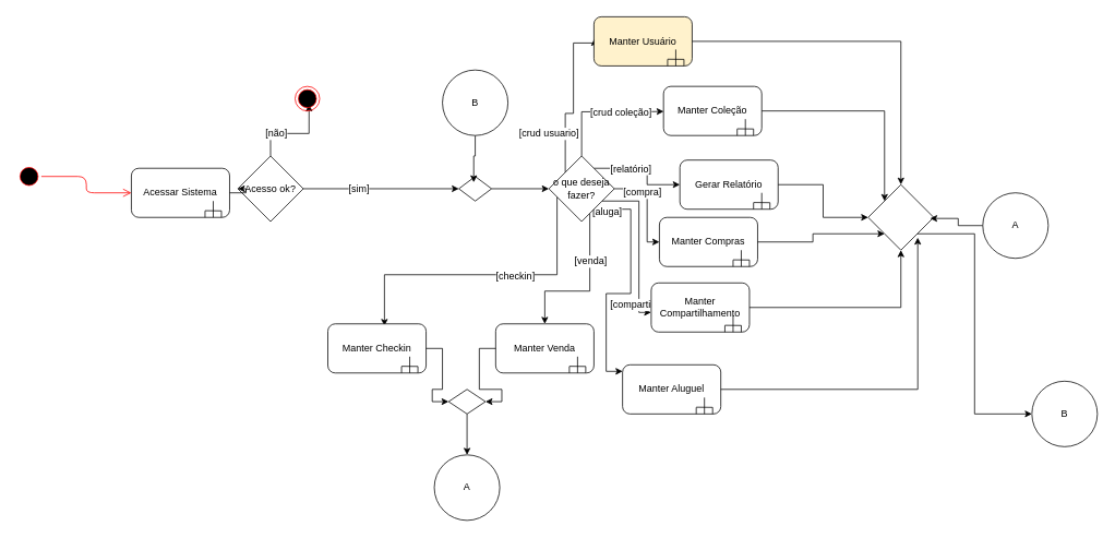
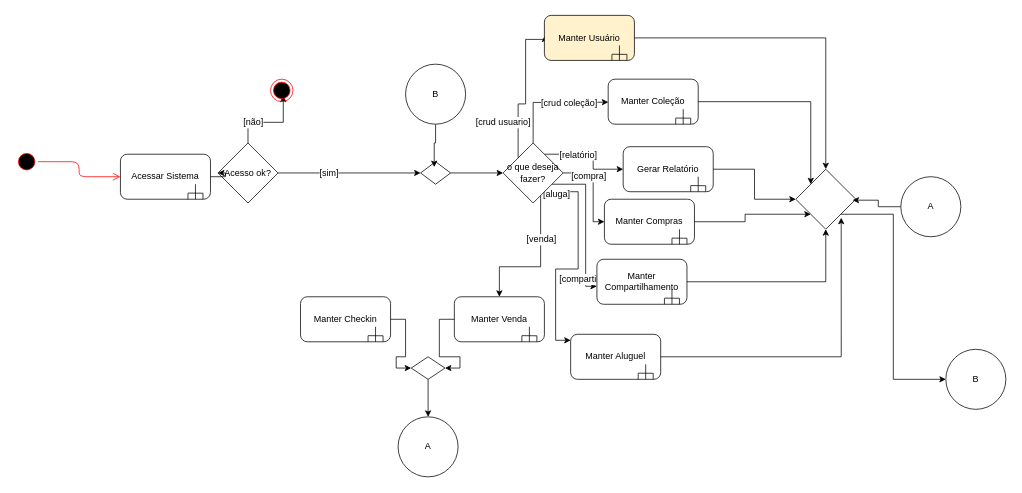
  <mxCell id="0" />
  <mxCell id="1" parent="0" />
  <mxCell id="2" value="" style="group" vertex="1" connectable="0" parent="1"><mxGeometry x="250" y="245" width="30" height="20" as="geometry" /></mxCell>
  <mxCell id="3" value="Acessar Sistema" style="rounded=1;whiteSpace=wrap;html=1;" vertex="1" parent="2"><mxGeometry x="-90" y="-40" width="120" height="60" as="geometry" /></mxCell>
  <mxCell id="4" value="" style="endArrow=none;html=1;" edge="1" parent="2"><mxGeometry width="50" height="50" relative="1" as="geometry"><mxPoint x="10" y="20" as="sourcePoint" /><mxPoint x="10" as="targetPoint" /></mxGeometry></mxCell>
  <mxCell id="5" value="" style="endArrow=none;html=1;" edge="1" parent="2"><mxGeometry width="50" height="50" relative="1" as="geometry"><mxPoint y="11.8" as="sourcePoint" /><mxPoint x="20" y="12" as="targetPoint" /><Array as="points"><mxPoint x="20" y="12" /></Array></mxGeometry></mxCell>
  <mxCell id="6" value="" style="endArrow=none;html=1;" edge="1" parent="2"><mxGeometry width="50" height="50" relative="1" as="geometry"><mxPoint y="20" as="sourcePoint" /><mxPoint y="12" as="targetPoint" /></mxGeometry></mxCell>
  <mxCell id="7" value="" style="endArrow=none;html=1;" edge="1" parent="2"><mxGeometry width="50" height="50" relative="1" as="geometry"><mxPoint x="20" y="20" as="sourcePoint" /><mxPoint x="20" y="12" as="targetPoint" /></mxGeometry></mxCell>
  <mxCell id="8" style="edgeStyle=orthogonalEdgeStyle;rounded=0;orthogonalLoop=1;jettySize=auto;html=1;entryX=0.567;entryY=0.733;entryDx=0;entryDy=0;entryPerimeter=0;" edge="1" parent="1" source="12" target="13"><mxGeometry relative="1" as="geometry" /></mxCell>
  <mxCell id="9" value="[não]" style="text;html=1;resizable=0;points=[];align=center;verticalAlign=middle;labelBackgroundColor=#ffffff;" vertex="1" connectable="0" parent="8"><mxGeometry x="-0.387" relative="1" as="geometry"><mxPoint as="offset" /></mxGeometry></mxCell>
  <mxCell id="10" style="edgeStyle=orthogonalEdgeStyle;rounded=0;orthogonalLoop=1;jettySize=auto;html=1;entryX=0;entryY=0.5;entryDx=0;entryDy=0;" edge="1" parent="1" source="12" target="98"><mxGeometry relative="1" as="geometry" /></mxCell>
  <mxCell id="11" value="[sim]" style="text;html=1;resizable=0;points=[];align=center;verticalAlign=middle;labelBackgroundColor=#ffffff;" vertex="1" connectable="0" parent="10"><mxGeometry x="-0.298" relative="1" as="geometry"><mxPoint as="offset" /></mxGeometry></mxCell>
  <mxCell id="12" value="Acesso ok?" style="rhombus;whiteSpace=wrap;html=1;" vertex="1" parent="1"><mxGeometry x="290" y="190" width="80" height="80" as="geometry" /></mxCell>
  <mxCell id="13" value="" style="ellipse;html=1;shape=endState;fillColor=#000000;strokeColor=#ff0000;" vertex="1" parent="1"><mxGeometry x="360" y="105" width="30" height="30" as="geometry" /></mxCell>
  <mxCell id="14" style="edgeStyle=orthogonalEdgeStyle;rounded=0;orthogonalLoop=1;jettySize=auto;html=1;entryX=0;entryY=0.5;entryDx=0;entryDy=0;" edge="1" parent="1" source="3" target="12"><mxGeometry relative="1" as="geometry" /></mxCell>
  <mxCell id="15" style="edgeStyle=orthogonalEdgeStyle;rounded=0;orthogonalLoop=1;jettySize=auto;html=1;entryX=0.002;entryY=0.343;entryDx=0;entryDy=0;entryPerimeter=0;" edge="1" parent="1" source="31"><mxGeometry relative="1" as="geometry"><mxPoint x="810.2" y="135.6" as="targetPoint" /><Array as="points"><mxPoint x="710" y="136" /><mxPoint x="780" y="136" /></Array></mxGeometry></mxCell>
  <mxCell id="16" value="[crud coleção]" style="text;html=1;resizable=0;points=[];align=center;verticalAlign=middle;labelBackgroundColor=#ffffff;" vertex="1" connectable="0" parent="15"><mxGeometry x="0.304" relative="1" as="geometry"><mxPoint as="offset" /></mxGeometry></mxCell>
  <mxCell id="17" style="edgeStyle=orthogonalEdgeStyle;rounded=0;orthogonalLoop=1;jettySize=auto;html=1;entryX=0.005;entryY=0.448;entryDx=0;entryDy=0;entryPerimeter=0;" edge="1" parent="1" source="31" target="51"><mxGeometry relative="1" as="geometry"><Array as="points"><mxPoint x="690" y="138" /><mxPoint x="700" y="138" /><mxPoint x="700" y="52" /></Array></mxGeometry></mxCell>
  <mxCell id="18" value="[crud usuario]" style="text;html=1;resizable=0;points=[];align=center;verticalAlign=middle;labelBackgroundColor=#ffffff;" vertex="1" connectable="0" parent="17"><mxGeometry x="-0.531" y="3" relative="1" as="geometry"><mxPoint x="-17.5" y="-0.5" as="offset" /></mxGeometry></mxCell>
  <mxCell id="19" style="edgeStyle=orthogonalEdgeStyle;rounded=0;orthogonalLoop=1;jettySize=auto;html=1;entryX=0;entryY=0.5;entryDx=0;entryDy=0;" edge="1" parent="1" source="31" target="57"><mxGeometry relative="1" as="geometry"><Array as="points"><mxPoint x="790" y="205" /><mxPoint x="790" y="225" /></Array></mxGeometry></mxCell>
  <mxCell id="20" value="[relatório]" style="text;html=1;resizable=0;points=[];align=center;verticalAlign=middle;labelBackgroundColor=#ffffff;" vertex="1" connectable="0" parent="19"><mxGeometry x="-0.578" y="1" relative="1" as="geometry"><mxPoint x="18.5" y="1" as="offset" /></mxGeometry></mxCell>
- <mxCell id="21" style="edgeStyle=orthogonalEdgeStyle;rounded=0;orthogonalLoop=1;jettySize=auto;html=1;entryX=0.576;entryY=0.043;entryDx=0;entryDy=0;entryPerimeter=0;" edge="1" parent="1" source="31" target="39"><mxGeometry relative="1" as="geometry"><Array as="points"><mxPoint x="680" y="335" /><mxPoint x="469" y="335" /></Array></mxGeometry></mxCell>
- <mxCell id="22" value="[checkin]" style="text;html=1;resizable=0;points=[];align=center;verticalAlign=middle;labelBackgroundColor=#ffffff;" vertex="1" connectable="0" parent="21"><mxGeometry x="-0.483" y="-53" relative="1" as="geometry"><mxPoint x="-52" y="54" as="offset" /></mxGeometry></mxCell>
  <mxCell id="23" style="edgeStyle=orthogonalEdgeStyle;rounded=0;orthogonalLoop=1;jettySize=auto;html=1;entryX=0.5;entryY=0;entryDx=0;entryDy=0;" edge="1" parent="1" source="31" target="45"><mxGeometry relative="1" as="geometry"><Array as="points"><mxPoint x="720" y="355" /><mxPoint x="665" y="355" /></Array></mxGeometry></mxCell>
  <mxCell id="24" value="[venda]" style="text;html=1;resizable=0;points=[];align=center;verticalAlign=middle;labelBackgroundColor=#ffffff;" vertex="1" connectable="0" parent="23"><mxGeometry x="-0.394" relative="1" as="geometry"><mxPoint as="offset" /></mxGeometry></mxCell>
  <mxCell id="25" style="edgeStyle=orthogonalEdgeStyle;rounded=0;orthogonalLoop=1;jettySize=auto;html=1;entryX=0;entryY=0.133;entryDx=0;entryDy=0;entryPerimeter=0;" edge="1" parent="1" source="31" target="75"><mxGeometry relative="1" as="geometry"><Array as="points"><mxPoint x="770" y="255" /><mxPoint x="770" y="358" /><mxPoint x="740" y="358" /><mxPoint x="740" y="453" /></Array></mxGeometry></mxCell>
  <mxCell id="26" value="[aluga]" style="text;html=1;resizable=0;points=[];align=center;verticalAlign=middle;labelBackgroundColor=#ffffff;" vertex="1" connectable="0" parent="25"><mxGeometry x="-0.896" y="-2" relative="1" as="geometry"><mxPoint as="offset" /></mxGeometry></mxCell>
  <mxCell id="27" style="edgeStyle=orthogonalEdgeStyle;rounded=0;orthogonalLoop=1;jettySize=auto;html=1;entryX=-0.001;entryY=0.6;entryDx=0;entryDy=0;entryPerimeter=0;" edge="1" parent="1" source="31" target="69"><mxGeometry relative="1" as="geometry"><Array as="points"><mxPoint x="780" y="245" /><mxPoint x="780" y="381" /></Array></mxGeometry></mxCell>
  <mxCell id="28" value="[compartilha]" style="text;html=1;resizable=0;points=[];align=center;verticalAlign=middle;labelBackgroundColor=#ffffff;" vertex="1" connectable="0" parent="27"><mxGeometry x="0.743" y="-2" relative="1" as="geometry"><mxPoint as="offset" /></mxGeometry></mxCell>
  <mxCell id="29" style="edgeStyle=orthogonalEdgeStyle;rounded=0;orthogonalLoop=1;jettySize=auto;html=1;" edge="1" parent="1" source="31" target="63"><mxGeometry relative="1" as="geometry"><Array as="points"><mxPoint x="790" y="230" /><mxPoint x="790" y="295" /></Array></mxGeometry></mxCell>
  <mxCell id="30" value="[compra]" style="text;html=1;resizable=0;points=[];align=center;verticalAlign=middle;labelBackgroundColor=#ffffff;" vertex="1" connectable="0" parent="29"><mxGeometry x="-0.442" y="-4" relative="1" as="geometry"><mxPoint as="offset" /></mxGeometry></mxCell>
  <mxCell id="31" value="o que deseja fazer?" style="rhombus;whiteSpace=wrap;html=1;" vertex="1" parent="1"><mxGeometry x="670" y="190" width="80" height="80" as="geometry" /></mxCell>
  <mxCell id="32" value="" style="group" vertex="1" connectable="0" parent="1"><mxGeometry x="900" y="145" width="30" height="20" as="geometry" /></mxCell>
  <mxCell id="33" value="Manter Coleção" style="rounded=1;whiteSpace=wrap;html=1;" vertex="1" parent="32"><mxGeometry x="-90" y="-40" width="120" height="60" as="geometry" /></mxCell>
  <mxCell id="34" value="" style="endArrow=none;html=1;" edge="1" parent="32"><mxGeometry width="50" height="50" relative="1" as="geometry"><mxPoint x="10" y="20" as="sourcePoint" /><mxPoint x="10" as="targetPoint" /></mxGeometry></mxCell>
  <mxCell id="35" value="" style="endArrow=none;html=1;" edge="1" parent="32"><mxGeometry width="50" height="50" relative="1" as="geometry"><mxPoint y="11.8" as="sourcePoint" /><mxPoint x="20" y="12" as="targetPoint" /><Array as="points"><mxPoint x="20" y="12" /></Array></mxGeometry></mxCell>
  <mxCell id="36" value="" style="endArrow=none;html=1;" edge="1" parent="32"><mxGeometry width="50" height="50" relative="1" as="geometry"><mxPoint y="20" as="sourcePoint" /><mxPoint y="12" as="targetPoint" /></mxGeometry></mxCell>
  <mxCell id="37" value="" style="endArrow=none;html=1;" edge="1" parent="32"><mxGeometry width="50" height="50" relative="1" as="geometry"><mxPoint x="20" y="20" as="sourcePoint" /><mxPoint x="20" y="12" as="targetPoint" /></mxGeometry></mxCell>
  <mxCell id="38" value="" style="group" vertex="1" connectable="0" parent="1"><mxGeometry x="490" y="435" width="30" height="20" as="geometry" /></mxCell>
  <mxCell id="39" value="Manter Checkin" style="rounded=1;whiteSpace=wrap;html=1;" vertex="1" parent="38"><mxGeometry x="-90" y="-40" width="120" height="60" as="geometry" /></mxCell>
  <mxCell id="40" value="" style="endArrow=none;html=1;" edge="1" parent="38"><mxGeometry width="50" height="50" relative="1" as="geometry"><mxPoint x="10" y="20" as="sourcePoint" /><mxPoint x="10" as="targetPoint" /></mxGeometry></mxCell>
  <mxCell id="41" value="" style="endArrow=none;html=1;" edge="1" parent="38"><mxGeometry width="50" height="50" relative="1" as="geometry"><mxPoint y="11.8" as="sourcePoint" /><mxPoint x="20" y="12" as="targetPoint" /><Array as="points"><mxPoint x="20" y="12" /></Array></mxGeometry></mxCell>
  <mxCell id="42" value="" style="endArrow=none;html=1;" edge="1" parent="38"><mxGeometry width="50" height="50" relative="1" as="geometry"><mxPoint y="20" as="sourcePoint" /><mxPoint y="12" as="targetPoint" /></mxGeometry></mxCell>
  <mxCell id="43" value="" style="endArrow=none;html=1;" edge="1" parent="38"><mxGeometry width="50" height="50" relative="1" as="geometry"><mxPoint x="20" y="20" as="sourcePoint" /><mxPoint x="20" y="12" as="targetPoint" /></mxGeometry></mxCell>
  <mxCell id="44" value="" style="group" vertex="1" connectable="0" parent="1"><mxGeometry x="695" y="435" width="30" height="20" as="geometry" /></mxCell>
  <mxCell id="45" value="Manter Venda" style="rounded=1;whiteSpace=wrap;html=1;" vertex="1" parent="44"><mxGeometry x="-90" y="-40" width="120" height="60" as="geometry" /></mxCell>
  <mxCell id="46" value="" style="endArrow=none;html=1;" edge="1" parent="44"><mxGeometry width="50" height="50" relative="1" as="geometry"><mxPoint x="10" y="20" as="sourcePoint" /><mxPoint x="10" as="targetPoint" /></mxGeometry></mxCell>
  <mxCell id="47" value="" style="endArrow=none;html=1;" edge="1" parent="44"><mxGeometry width="50" height="50" relative="1" as="geometry"><mxPoint y="11.8" as="sourcePoint" /><mxPoint x="20" y="12" as="targetPoint" /><Array as="points"><mxPoint x="20" y="12" /></Array></mxGeometry></mxCell>
  <mxCell id="48" value="" style="endArrow=none;html=1;" edge="1" parent="44"><mxGeometry width="50" height="50" relative="1" as="geometry"><mxPoint y="20" as="sourcePoint" /><mxPoint y="12" as="targetPoint" /></mxGeometry></mxCell>
  <mxCell id="49" value="" style="endArrow=none;html=1;" edge="1" parent="44"><mxGeometry width="50" height="50" relative="1" as="geometry"><mxPoint x="20" y="20" as="sourcePoint" /><mxPoint x="20" y="12" as="targetPoint" /></mxGeometry></mxCell>
  <mxCell id="50" value="" style="group;direction=south;" vertex="1" connectable="0" parent="1"><mxGeometry x="815" y="60" width="20" height="30" as="geometry" /></mxCell>
  <mxCell id="51" value="Manter Usuário" style="rounded=1;whiteSpace=wrap;html=1;fillColor=#fff2cc;" vertex="1" parent="50"><mxGeometry x="-90" y="-40" width="120" height="60" as="geometry" /></mxCell>
  <mxCell id="52" value="" style="endArrow=none;html=1;" edge="1" parent="50"><mxGeometry width="50" height="50" relative="1" as="geometry"><mxPoint x="10" y="20" as="sourcePoint" /><mxPoint x="10" as="targetPoint" /></mxGeometry></mxCell>
  <mxCell id="53" value="" style="endArrow=none;html=1;" edge="1" parent="50"><mxGeometry width="50" height="50" relative="1" as="geometry"><mxPoint y="11.8" as="sourcePoint" /><mxPoint x="20" y="12" as="targetPoint" /><Array as="points"><mxPoint x="20" y="12" /></Array></mxGeometry></mxCell>
  <mxCell id="54" value="" style="endArrow=none;html=1;" edge="1" parent="50"><mxGeometry width="50" height="50" relative="1" as="geometry"><mxPoint y="20" as="sourcePoint" /><mxPoint y="12" as="targetPoint" /></mxGeometry></mxCell>
  <mxCell id="55" value="" style="endArrow=none;html=1;" edge="1" parent="50"><mxGeometry width="50" height="50" relative="1" as="geometry"><mxPoint x="20" y="20" as="sourcePoint" /><mxPoint x="20" y="12" as="targetPoint" /></mxGeometry></mxCell>
  <mxCell id="56" value="" style="group" vertex="1" connectable="0" parent="1"><mxGeometry x="920" y="235" width="30" height="20" as="geometry" /></mxCell>
  <mxCell id="57" value="Gerar Relatório" style="rounded=1;whiteSpace=wrap;html=1;" vertex="1" parent="56"><mxGeometry x="-90" y="-40" width="120" height="60" as="geometry" /></mxCell>
  <mxCell id="58" value="" style="endArrow=none;html=1;" edge="1" parent="56"><mxGeometry width="50" height="50" relative="1" as="geometry"><mxPoint x="10" y="20" as="sourcePoint" /><mxPoint x="10" as="targetPoint" /></mxGeometry></mxCell>
  <mxCell id="59" value="" style="endArrow=none;html=1;" edge="1" parent="56"><mxGeometry width="50" height="50" relative="1" as="geometry"><mxPoint y="11.8" as="sourcePoint" /><mxPoint x="20" y="12" as="targetPoint" /><Array as="points"><mxPoint x="20" y="12" /></Array></mxGeometry></mxCell>
  <mxCell id="60" value="" style="endArrow=none;html=1;" edge="1" parent="56"><mxGeometry width="50" height="50" relative="1" as="geometry"><mxPoint y="20" as="sourcePoint" /><mxPoint y="12" as="targetPoint" /></mxGeometry></mxCell>
  <mxCell id="61" value="" style="endArrow=none;html=1;" edge="1" parent="56"><mxGeometry width="50" height="50" relative="1" as="geometry"><mxPoint x="20" y="20" as="sourcePoint" /><mxPoint x="20" y="12" as="targetPoint" /></mxGeometry></mxCell>
  <mxCell id="62" value="" style="group" vertex="1" connectable="0" parent="1"><mxGeometry x="895" y="305" width="30" height="20" as="geometry" /></mxCell>
  <mxCell id="63" value="Manter Compras" style="rounded=1;whiteSpace=wrap;html=1;" vertex="1" parent="62"><mxGeometry x="-90" y="-40" width="120" height="60" as="geometry" /></mxCell>
  <mxCell id="64" value="" style="endArrow=none;html=1;" edge="1" parent="62"><mxGeometry width="50" height="50" relative="1" as="geometry"><mxPoint x="10" y="20" as="sourcePoint" /><mxPoint x="10" as="targetPoint" /></mxGeometry></mxCell>
  <mxCell id="65" value="" style="endArrow=none;html=1;" edge="1" parent="62"><mxGeometry width="50" height="50" relative="1" as="geometry"><mxPoint y="11.8" as="sourcePoint" /><mxPoint x="20" y="12" as="targetPoint" /><Array as="points"><mxPoint x="20" y="12" /></Array></mxGeometry></mxCell>
  <mxCell id="66" value="" style="endArrow=none;html=1;" edge="1" parent="62"><mxGeometry width="50" height="50" relative="1" as="geometry"><mxPoint y="20" as="sourcePoint" /><mxPoint y="12" as="targetPoint" /></mxGeometry></mxCell>
  <mxCell id="67" value="" style="endArrow=none;html=1;" edge="1" parent="62"><mxGeometry width="50" height="50" relative="1" as="geometry"><mxPoint x="20" y="20" as="sourcePoint" /><mxPoint x="20" y="12" as="targetPoint" /></mxGeometry></mxCell>
  <mxCell id="68" value="" style="group" vertex="1" connectable="0" parent="1"><mxGeometry x="885" y="385" width="30" height="20" as="geometry" /></mxCell>
  <mxCell id="69" value="Manter Compartilhamento" style="rounded=1;whiteSpace=wrap;html=1;" vertex="1" parent="68"><mxGeometry x="-90" y="-40" width="120" height="60" as="geometry" /></mxCell>
  <mxCell id="70" value="" style="endArrow=none;html=1;" edge="1" parent="68"><mxGeometry width="50" height="50" relative="1" as="geometry"><mxPoint x="10" y="20" as="sourcePoint" /><mxPoint x="10" as="targetPoint" /></mxGeometry></mxCell>
  <mxCell id="71" value="" style="endArrow=none;html=1;" edge="1" parent="68"><mxGeometry width="50" height="50" relative="1" as="geometry"><mxPoint y="11.8" as="sourcePoint" /><mxPoint x="20" y="12" as="targetPoint" /><Array as="points"><mxPoint x="20" y="12" /></Array></mxGeometry></mxCell>
  <mxCell id="72" value="" style="endArrow=none;html=1;" edge="1" parent="68"><mxGeometry width="50" height="50" relative="1" as="geometry"><mxPoint y="20" as="sourcePoint" /><mxPoint y="12" as="targetPoint" /></mxGeometry></mxCell>
  <mxCell id="73" value="" style="endArrow=none;html=1;" edge="1" parent="68"><mxGeometry width="50" height="50" relative="1" as="geometry"><mxPoint x="20" y="20" as="sourcePoint" /><mxPoint x="20" y="12" as="targetPoint" /></mxGeometry></mxCell>
  <mxCell id="74" value="" style="group" vertex="1" connectable="0" parent="1"><mxGeometry x="850" y="485" width="30" height="20" as="geometry" /></mxCell>
  <mxCell id="75" value="Manter Aluguel" style="rounded=1;whiteSpace=wrap;html=1;" vertex="1" parent="74"><mxGeometry x="-90" y="-40" width="120" height="60" as="geometry" /></mxCell>
  <mxCell id="76" value="" style="endArrow=none;html=1;" edge="1" parent="74"><mxGeometry width="50" height="50" relative="1" as="geometry"><mxPoint x="10" y="20" as="sourcePoint" /><mxPoint x="10" as="targetPoint" /></mxGeometry></mxCell>
  <mxCell id="77" value="" style="endArrow=none;html=1;" edge="1" parent="74"><mxGeometry width="50" height="50" relative="1" as="geometry"><mxPoint y="11.8" as="sourcePoint" /><mxPoint x="20" y="12" as="targetPoint" /><Array as="points"><mxPoint x="20" y="12" /></Array></mxGeometry></mxCell>
  <mxCell id="78" value="" style="endArrow=none;html=1;" edge="1" parent="74"><mxGeometry width="50" height="50" relative="1" as="geometry"><mxPoint y="20" as="sourcePoint" /><mxPoint y="12" as="targetPoint" /></mxGeometry></mxCell>
  <mxCell id="79" value="" style="endArrow=none;html=1;" edge="1" parent="74"><mxGeometry width="50" height="50" relative="1" as="geometry"><mxPoint x="20" y="20" as="sourcePoint" /><mxPoint x="20" y="12" as="targetPoint" /></mxGeometry></mxCell>
  <mxCell id="80" style="edgeStyle=orthogonalEdgeStyle;rounded=0;orthogonalLoop=1;jettySize=auto;html=1;entryX=0;entryY=0.5;entryDx=0;entryDy=0;" edge="1" parent="1" source="81" target="101"><mxGeometry relative="1" as="geometry"><mxPoint x="1230" y="504.31" as="targetPoint" /><Array as="points"><mxPoint x="1190" y="285" /><mxPoint x="1190" y="505" /></Array></mxGeometry></mxCell>
  <mxCell id="81" value="" style="rhombus;whiteSpace=wrap;html=1;" vertex="1" parent="1"><mxGeometry x="1060" y="225" width="80" height="80" as="geometry" /></mxCell>
  <mxCell id="82" style="edgeStyle=orthogonalEdgeStyle;rounded=0;orthogonalLoop=1;jettySize=auto;html=1;entryX=0.5;entryY=0;entryDx=0;entryDy=0;" edge="1" parent="1" source="51" target="81"><mxGeometry relative="1" as="geometry" /></mxCell>
  <mxCell id="83" style="edgeStyle=orthogonalEdgeStyle;rounded=0;orthogonalLoop=1;jettySize=auto;html=1;entryX=0;entryY=0;entryDx=0;entryDy=0;" edge="1" parent="1" source="33" target="81"><mxGeometry relative="1" as="geometry" /></mxCell>
  <mxCell id="84" style="edgeStyle=orthogonalEdgeStyle;rounded=0;orthogonalLoop=1;jettySize=auto;html=1;entryX=0;entryY=0.5;entryDx=0;entryDy=0;" edge="1" parent="1" source="57" target="81"><mxGeometry relative="1" as="geometry" /></mxCell>
  <mxCell id="85" style="edgeStyle=orthogonalEdgeStyle;rounded=0;orthogonalLoop=1;jettySize=auto;html=1;entryX=0;entryY=1;entryDx=0;entryDy=0;" edge="1" parent="1" source="63" target="81"><mxGeometry relative="1" as="geometry" /></mxCell>
  <mxCell id="86" style="edgeStyle=orthogonalEdgeStyle;rounded=0;orthogonalLoop=1;jettySize=auto;html=1;entryX=0.5;entryY=1;entryDx=0;entryDy=0;" edge="1" parent="1" source="69" target="81"><mxGeometry relative="1" as="geometry" /></mxCell>
  <mxCell id="87" value="" style="ellipse;html=1;shape=startState;fillColor=#000000;strokeColor=#ff0000;" vertex="1" parent="1"><mxGeometry x="20" y="200" width="30" height="30" as="geometry" /></mxCell>
  <mxCell id="88" value="" style="edgeStyle=orthogonalEdgeStyle;html=1;verticalAlign=bottom;endArrow=open;endSize=8;strokeColor=#ff0000;" edge="1" source="87" parent="1" target="3"><mxGeometry relative="1" as="geometry"><mxPoint x="35" y="290" as="targetPoint" /></mxGeometry></mxCell>
  <mxCell id="89" style="edgeStyle=orthogonalEdgeStyle;rounded=0;orthogonalLoop=1;jettySize=auto;html=1;entryX=0.757;entryY=0.809;entryDx=0;entryDy=0;entryPerimeter=0;" edge="1" parent="1" source="75" target="81"><mxGeometry relative="1" as="geometry" /></mxCell>
  <mxCell id="90" style="edgeStyle=orthogonalEdgeStyle;rounded=0;orthogonalLoop=1;jettySize=auto;html=1;" edge="1" parent="1" source="91" target="94"><mxGeometry relative="1" as="geometry" /></mxCell>
  <mxCell id="91" value="" style="rhombus;whiteSpace=wrap;html=1;" vertex="1" parent="1"><mxGeometry x="547.5" y="475" width="45" height="30" as="geometry" /></mxCell>
  <mxCell id="92" style="edgeStyle=orthogonalEdgeStyle;rounded=0;orthogonalLoop=1;jettySize=auto;html=1;entryX=1;entryY=0.5;entryDx=0;entryDy=0;" edge="1" parent="1" source="45" target="91"><mxGeometry relative="1" as="geometry" /></mxCell>
  <mxCell id="93" style="edgeStyle=orthogonalEdgeStyle;rounded=0;orthogonalLoop=1;jettySize=auto;html=1;entryX=0;entryY=0.5;entryDx=0;entryDy=0;" edge="1" parent="1" source="39" target="91"><mxGeometry relative="1" as="geometry" /></mxCell>
  <mxCell id="94" value="A" style="ellipse;whiteSpace=wrap;html=1;aspect=fixed;" vertex="1" parent="1"><mxGeometry x="530" y="555" width="80" height="80" as="geometry" /></mxCell>
  <mxCell id="95" style="edgeStyle=orthogonalEdgeStyle;rounded=0;orthogonalLoop=1;jettySize=auto;html=1;entryX=0.947;entryY=0.516;entryDx=0;entryDy=0;entryPerimeter=0;" edge="1" parent="1" source="96" target="81"><mxGeometry relative="1" as="geometry" /></mxCell>
  <mxCell id="96" value="A" style="ellipse;whiteSpace=wrap;html=1;aspect=fixed;" vertex="1" parent="1"><mxGeometry x="1200" y="235" width="80" height="80" as="geometry" /></mxCell>
  <mxCell id="97" style="edgeStyle=orthogonalEdgeStyle;rounded=0;orthogonalLoop=1;jettySize=auto;html=1;entryX=0;entryY=0.5;entryDx=0;entryDy=0;" edge="1" parent="1" source="98" target="31"><mxGeometry relative="1" as="geometry" /></mxCell>
  <mxCell id="98" value="" style="rhombus;whiteSpace=wrap;html=1;" vertex="1" parent="1"><mxGeometry x="560" y="215" width="40" height="30" as="geometry" /></mxCell>
  <mxCell id="99" style="edgeStyle=orthogonalEdgeStyle;rounded=0;orthogonalLoop=1;jettySize=auto;html=1;entryX=0.454;entryY=0.238;entryDx=0;entryDy=0;entryPerimeter=0;" edge="1" parent="1" source="100" target="98"><mxGeometry relative="1" as="geometry" /></mxCell>
  <mxCell id="100" value="B" style="ellipse;whiteSpace=wrap;html=1;aspect=fixed;" vertex="1" parent="1"><mxGeometry x="540" y="85" width="80" height="80" as="geometry" /></mxCell>
  <mxCell id="101" value="B" style="ellipse;whiteSpace=wrap;html=1;aspect=fixed;" vertex="1" parent="1"><mxGeometry x="1260" y="465" width="80" height="80" as="geometry" /></mxCell>
